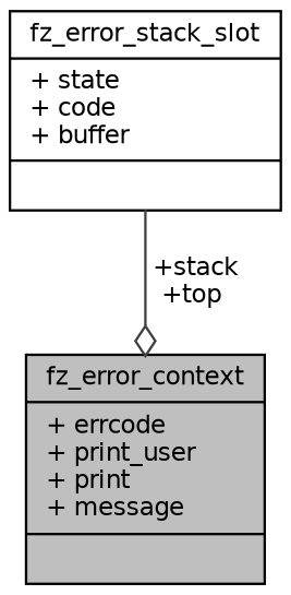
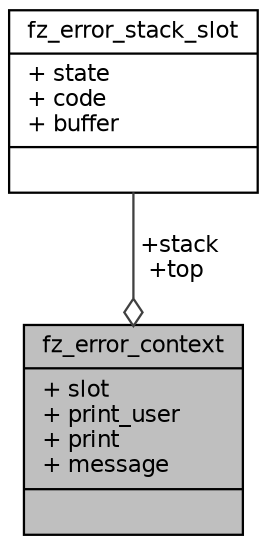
  digraph {
    fontname="DejaVu Sans"
    node [color=black fontname="DejaVu Sans" fontsize=10 shape=record style=filled]
-   n1 [fillcolor=grey75 fontcolor=black height=0.2 label="{fz_error_context\n|+ errcode\l+ print_user\l+ print\l+ message\l|}" width=0.4]
+   n1 [fillcolor=grey75 fontcolor=black height=0.2 label="{fz_error_context\n|+ slot\l+ print_user\l+ print\l+ message\l|}" width=0.4]
    n2 [fillcolor=white height=0.2 label="{fz_error_stack_slot\n|+ state\l+ code\l+ buffer\l|}" width=0.4]
    n2 -> n1 [arrowhead=odiamond color=grey25 fontname="DejaVu Sans" fontsize=10 label=" +stack\n+top" labelfontname=Helvetica labelfontsize=10 style=solid]
  }
